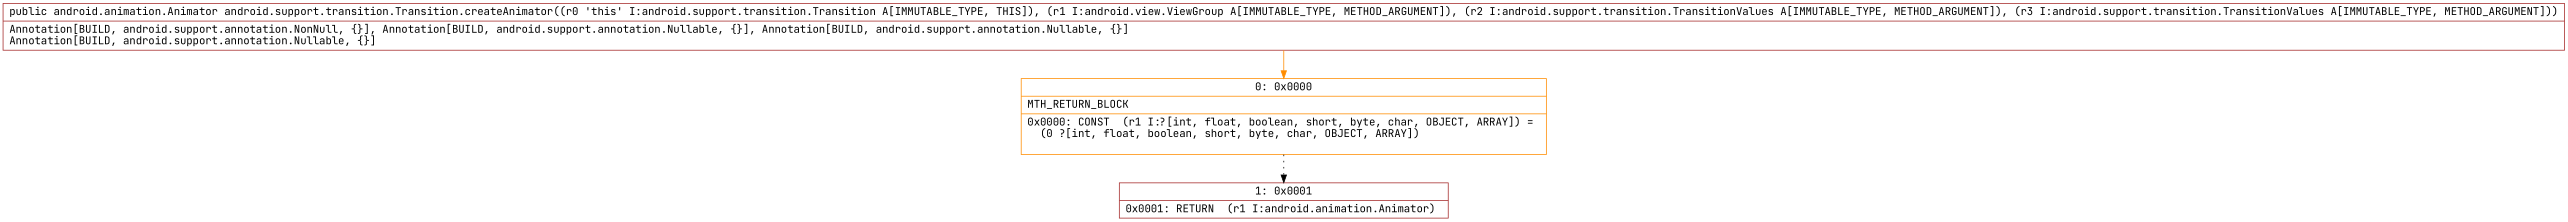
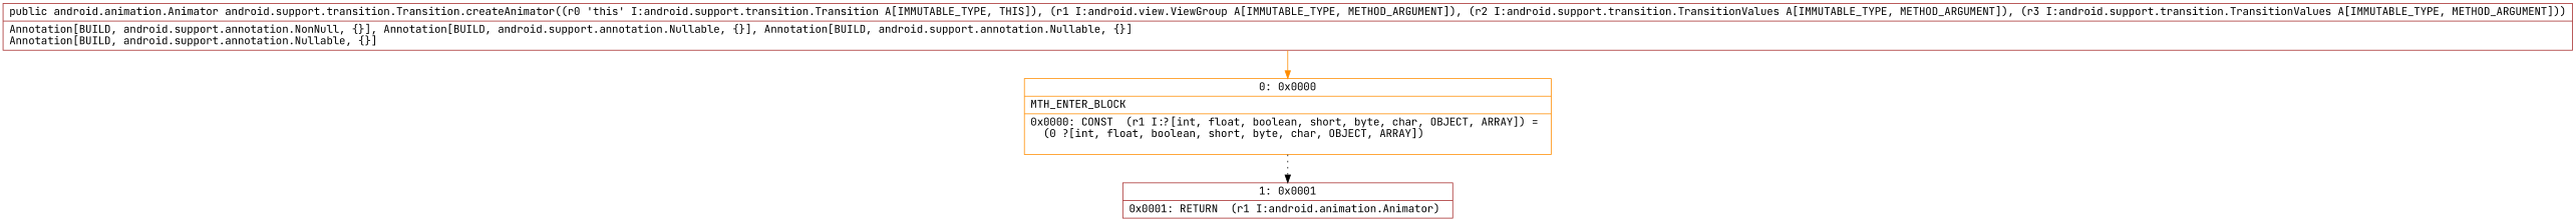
  digraph {
    fontname="JetBrains Mono"
    node [shape=record color=brown fontname="JetBrains Mono"]
    edge [fontname="JetBrains Mono"]
-   n1 [label="{0\:\ 0x0000|MTH_RETURN_BLOCK\l|0x0000: CONST  (r1 I:?[int, float, boolean, short, byte, char, OBJECT, ARRAY]) = \l  (0 ?[int, float, boolean, short, byte, char, OBJECT, ARRAY])\l \l}" color=darkorange]
+   n1 [label="{0\:\ 0x0000|MTH_ENTER_BLOCK\l|0x0000: CONST  (r1 I:?[int, float, boolean, short, byte, char, OBJECT, ARRAY]) = \l  (0 ?[int, float, boolean, short, byte, char, OBJECT, ARRAY])\l \l}" color=darkorange]
    n2 [label="{1\:\ 0x0001|0x0001: RETURN  (r1 I:android.animation.Animator) \l}"]
    n3 [label="{public android.animation.Animator android.support.transition.Transition.createAnimator((r0 'this' I:android.support.transition.Transition A[IMMUTABLE_TYPE, THIS]), (r1 I:android.view.ViewGroup A[IMMUTABLE_TYPE, METHOD_ARGUMENT]), (r2 I:android.support.transition.TransitionValues A[IMMUTABLE_TYPE, METHOD_ARGUMENT]), (r3 I:android.support.transition.TransitionValues A[IMMUTABLE_TYPE, METHOD_ARGUMENT]))  | Annotation[BUILD, android.support.annotation.NonNull, \{\}], Annotation[BUILD, android.support.annotation.Nullable, \{\}], Annotation[BUILD, android.support.annotation.Nullable, \{\}]\lAnnotation[BUILD, android.support.annotation.Nullable, \{\}]\l}"]
    n1 -> n2 [color=black style=dotted]
    n3 -> n1 [color=darkorange style=solid]
  }
